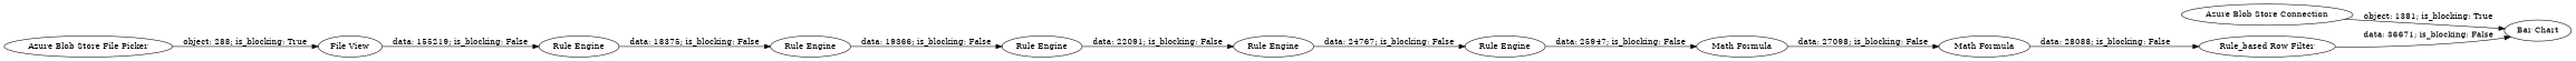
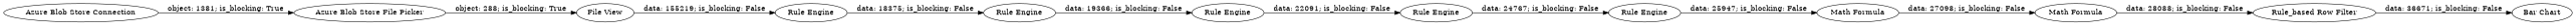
  digraph {
    rankdir=LR
    n1 [label="Rule Engine"]
    n2 [label="Math Formula"]
    n3 [label="Math Formula"]
    n4 [label="Azure Blob Store Connection"]
    n5 [label="Azure Blob Store File Picker"]
    n6 [label="File View"]
    n7 [label="Rule Engine"]
    n8 [label="Bar Chart"]
    n9 [label="Rule_based Row Filter"]
    n10 [label="Rule Engine"]
    n11 [label="Rule Engine"]
    n12 [label="Rule Engine"]
    n1 -> n2 [label="data: 25947; is_blocking: False"]
    n2 -> n3 [label="data: 27098; is_blocking: False"]
    n3 -> n9 [label="data: 28088; is_blocking: False"]
-   n4 -> n8 [label="object: 1381; is_blocking: True"]
+   n4 -> n5 [label="object: 1381; is_blocking: True"]
    n5 -> n6 [label="object: 288; is_blocking: True"]
    n6 -> n12 [label="data: 155219; is_blocking: False"]
    n7 -> n1 [label="data: 24767; is_blocking: False"]
    n9 -> n8 [label="data: 36671; is_blocking: False"]
    n10 -> n11 [label="data: 19366; is_blocking: False"]
    n11 -> n7 [label="data: 22091; is_blocking: False"]
    n12 -> n10 [label="data: 18375; is_blocking: False"]
  }
